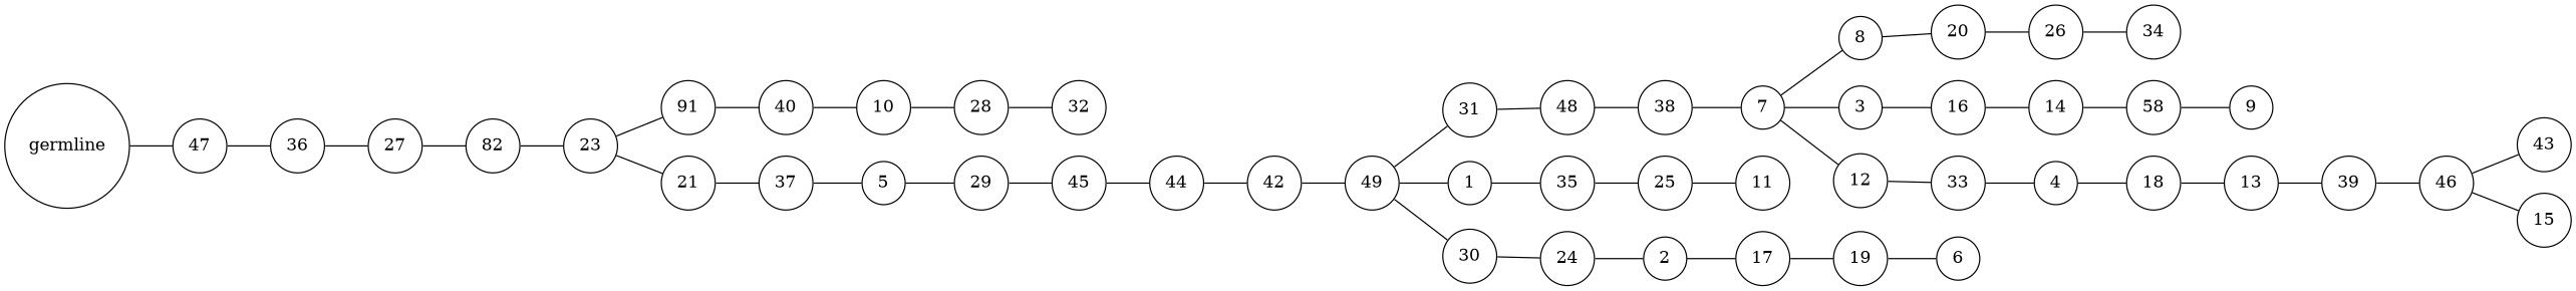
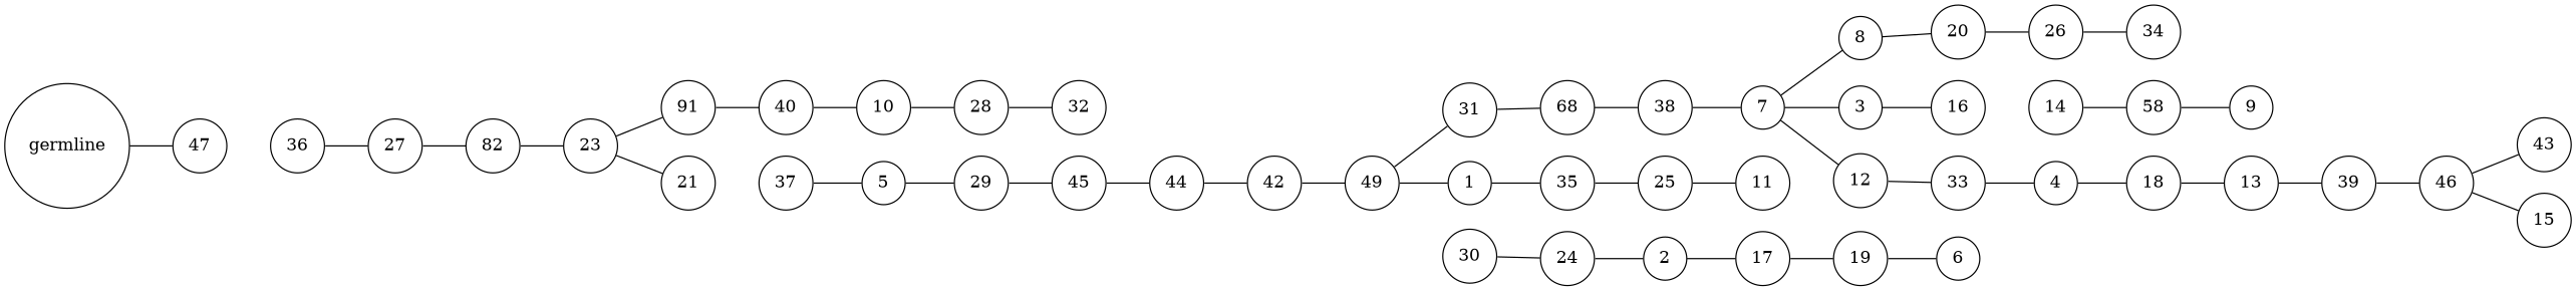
  graph {
    rankdir=LR
    splines=line
    node [shape=circle]
    n1 [label=germline]
    n2 [label=47]
    n3 [label=36]
    n4 [label=27]
    n5 [label=82]
    n6 [label=23]
    n7 [label=91]
    n8 [label=21]
    n9 [label=40]
    n10 [label=37]
    n11 [label=10]
    n12 [label=28]
    n13 [label=32]
    n14 [label=5]
    n15 [label=29]
    n16 [label=45]
    n17 [label=44]
    n18 [label=42]
    n19 [label=49]
    n20 [label=31]
    n21 [label=1]
    n22 [label=30]
-   n23 [label=48]
+   n23 [label=68]
    n24 [label=35]
    n25 [label=24]
    n26 [label=38]
    n27 [label=7]
    n28 [label=8]
    n29 [label=3]
    n30 [label=12]
    n31 [label=20]
    n32 [label=16]
    n33 [label=33]
    n34 [label=26]
    n35 [label=34]
    n36 [label=14]
    n37 [label=58]
    n38 [label=9]
    n39 [label=4]
    n40 [label=18]
    n41 [label=13]
    n42 [label=39]
    n43 [label=46]
    n44 [label=43]
    n45 [label=15]
    n46 [label=25]
    n47 [label=11]
    n48 [label=2]
    n49 [label=17]
    n50 [label=19]
    n51 [label=6]
    n1 -- n2
-   n2 -- n3
    n3 -- n4
    n4 -- n5
    n5 -- n6
    n6 -- n7
    n6 -- n8
    n7 -- n9
-   n8 -- n10
    n9 -- n11
    n10 -- n14
    n11 -- n12
    n12 -- n13
    n14 -- n15
    n15 -- n16
    n16 -- n17
    n17 -- n18
    n18 -- n19
    n19 -- n20
    n19 -- n21
-   n19 -- n22
    n20 -- n23
    n21 -- n24
    n22 -- n25
    n23 -- n26
    n24 -- n46
    n25 -- n48
    n26 -- n27
    n27 -- n28
    n27 -- n29
    n27 -- n30
    n28 -- n31
    n29 -- n32
    n30 -- n33
    n31 -- n34
-   n32 -- n36
    n33 -- n39
    n34 -- n35
    n36 -- n37
    n37 -- n38
    n39 -- n40
    n40 -- n41
    n41 -- n42
    n42 -- n43
    n43 -- n44
    n43 -- n45
    n46 -- n47
    n48 -- n49
    n49 -- n50
    n50 -- n51
  }
